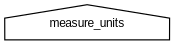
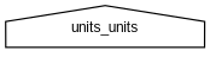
  digraph {
    rankdir=LR
    fontname="Liberation Sans"
-   n1 [color=black fillcolor=white fontname="Liberation Sans" fontsize=10 height=0.2 label=measure_units shape=house style=filled width=0.4]
+   n1 [color=black fillcolor=white fontname="Liberation Sans" fontsize=10 height=0.2 label=units_units shape=house style=filled width=0.4]
  }
